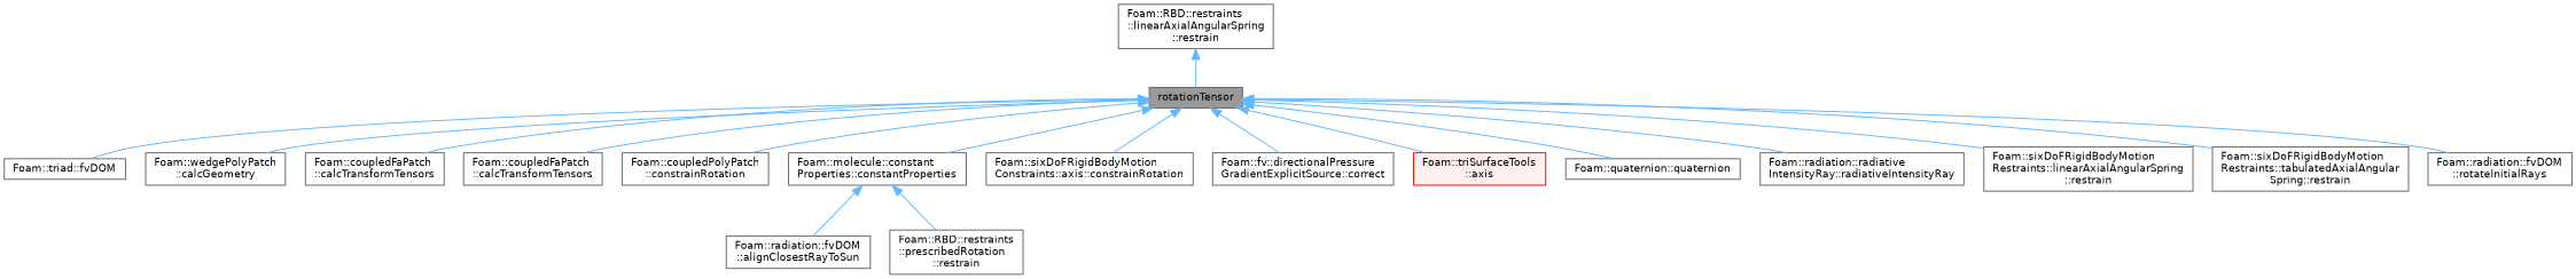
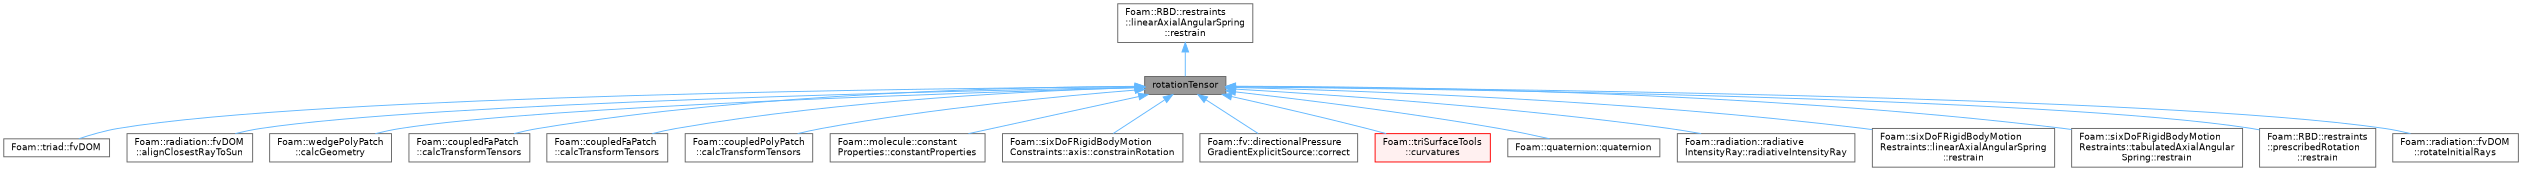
  digraph {
    rankdir=TB
    node [color=grey40 fillcolor=white fontname=Helvetica fontsize=10 shape=box style=filled]
    edge [color=steelblue1 dir=back fontname=Helvetica fontsize=10 labelfontname=Helvetica labelfontsize=10 style=solid]
    n1 [color=gray40 fillcolor=grey60 fontcolor=black height=0.2 label=rotationTensor width=0.4]
    n2 [height=0.2 label="Foam::triad::fvDOM" width=0.4]
    n3 [height=0.2 label="Foam::radiation::fvDOM\l::alignClosestRayToSun" width=0.4]
    n4 [height=0.2 label="Foam::wedgePolyPatch\l::calcGeometry" width=0.4]
    n5 [height=0.2 label="Foam::coupledFaPatch\l::calcTransformTensors" width=0.4]
    n6 [height=0.2 label="Foam::coupledFaPatch\l::calcTransformTensors" width=0.4]
-   n7 [height=0.2 label="Foam::coupledPolyPatch\l::constrainRotation" width=0.4]
+   n7 [height=0.2 label="Foam::coupledPolyPatch\l::calcTransformTensors" width=0.4]
    n8 [height=0.2 label="Foam::molecule::constant\lProperties::constantProperties" width=0.4]
    n9 [height=0.2 label="Foam::sixDoFRigidBodyMotion\lConstraints::axis::constrainRotation" width=0.4]
    n10 [height=0.2 label="Foam::fv::directionalPressure\lGradientExplicitSource::correct" width=0.4]
-   n11 [color=red fillcolor="#FFF0F0" height=0.2 label="Foam::triSurfaceTools\l::axis" width=0.4]
+   n11 [color=red fillcolor="#FFF0F0" height=0.2 label="Foam::triSurfaceTools\l::curvatures" width=0.4]
    n12 [height=0.2 label="Foam::quaternion::quaternion" width=0.4]
    n13 [height=0.2 label="Foam::radiation::radiative\lIntensityRay::radiativeIntensityRay" width=0.4]
    n14 [height=0.2 label="Foam::sixDoFRigidBodyMotion\lRestraints::linearAxialAngularSpring\l::restrain" width=0.4]
    n15 [height=0.2 label="Foam::sixDoFRigidBodyMotion\lRestraints::tabulatedAxialAngular\lSpring::restrain" width=0.4]
    n16 [height=0.2 label="Foam::RBD::restraints\l::prescribedRotation\l::restrain" width=0.4]
    n17 [height=0.2 label="Foam::radiation::fvDOM\l::rotateInitialRays" width=0.4]
    n18 [height=0.2 label="Foam::RBD::restraints\l::linearAxialAngularSpring\l::restrain" width=0.4]
    n1 -> n2
-   n8 -> n3
+   n1 -> n3
    n1 -> n4
    n1 -> n5
    n1 -> n6
    n1 -> n7
    n1 -> n8
    n1 -> n9
    n1 -> n10
    n1 -> n11
    n1 -> n12
    n1 -> n13
    n1 -> n14
    n1 -> n15
-   n8 -> n16
+   n1 -> n16
    n1 -> n17
    n18 -> n1
  }
